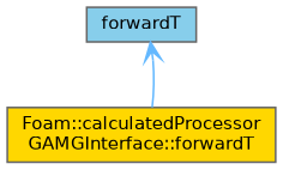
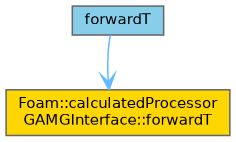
  digraph {
    rankdir=TB
    node [fontname=Helvetica fontsize=10 shape=box style=filled]
    n1 [color=gray40 fillcolor=skyblue fontcolor=black height=0.2 label=forwardT width=0.4]
    n2 [color=grey40 fillcolor=gold height=0.2 label="Foam::calculatedProcessor\lGAMGInterface::forwardT" width=0.4]
-   n2 -> n1 [color=steelblue1 fontname=Helvetica fontsize=10 labelfontname=Helvetica labelfontsize=10 style=solid arrowhead=vee]
+   n1 -> n2 [color=steelblue1 fontname=Helvetica fontsize=10 labelfontname=Helvetica labelfontsize=10 style=solid arrowhead=vee]
  }
